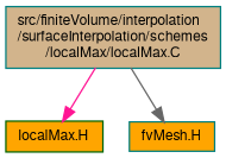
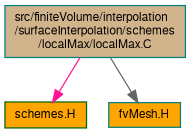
  digraph {
    node [color=teal fillcolor=orange fontname=FreeSans fontsize=10 shape=record style=filled]
    edge [fontname=FreeSans fontsize=10 labelfontname=FreeSans labelfontsize=10 style=solid]
    n1 [fillcolor=tan fontcolor=black height=0.2 label="src/finiteVolume/interpolation\l/surfaceInterpolation/schemes\l/localMax/localMax.C" width=0.4]
-   n2 [color=darkgreen height=0.2 label="localMax.H" width=0.4]
+   n2 [color=darkgreen height=0.2 label="schemes.H" width=0.4]
    n3 [height=0.2 label="fvMesh.H" width=0.4]
    n1 -> n2 [color=deeppink]
    n1 -> n3 [color=gray40]
  }
